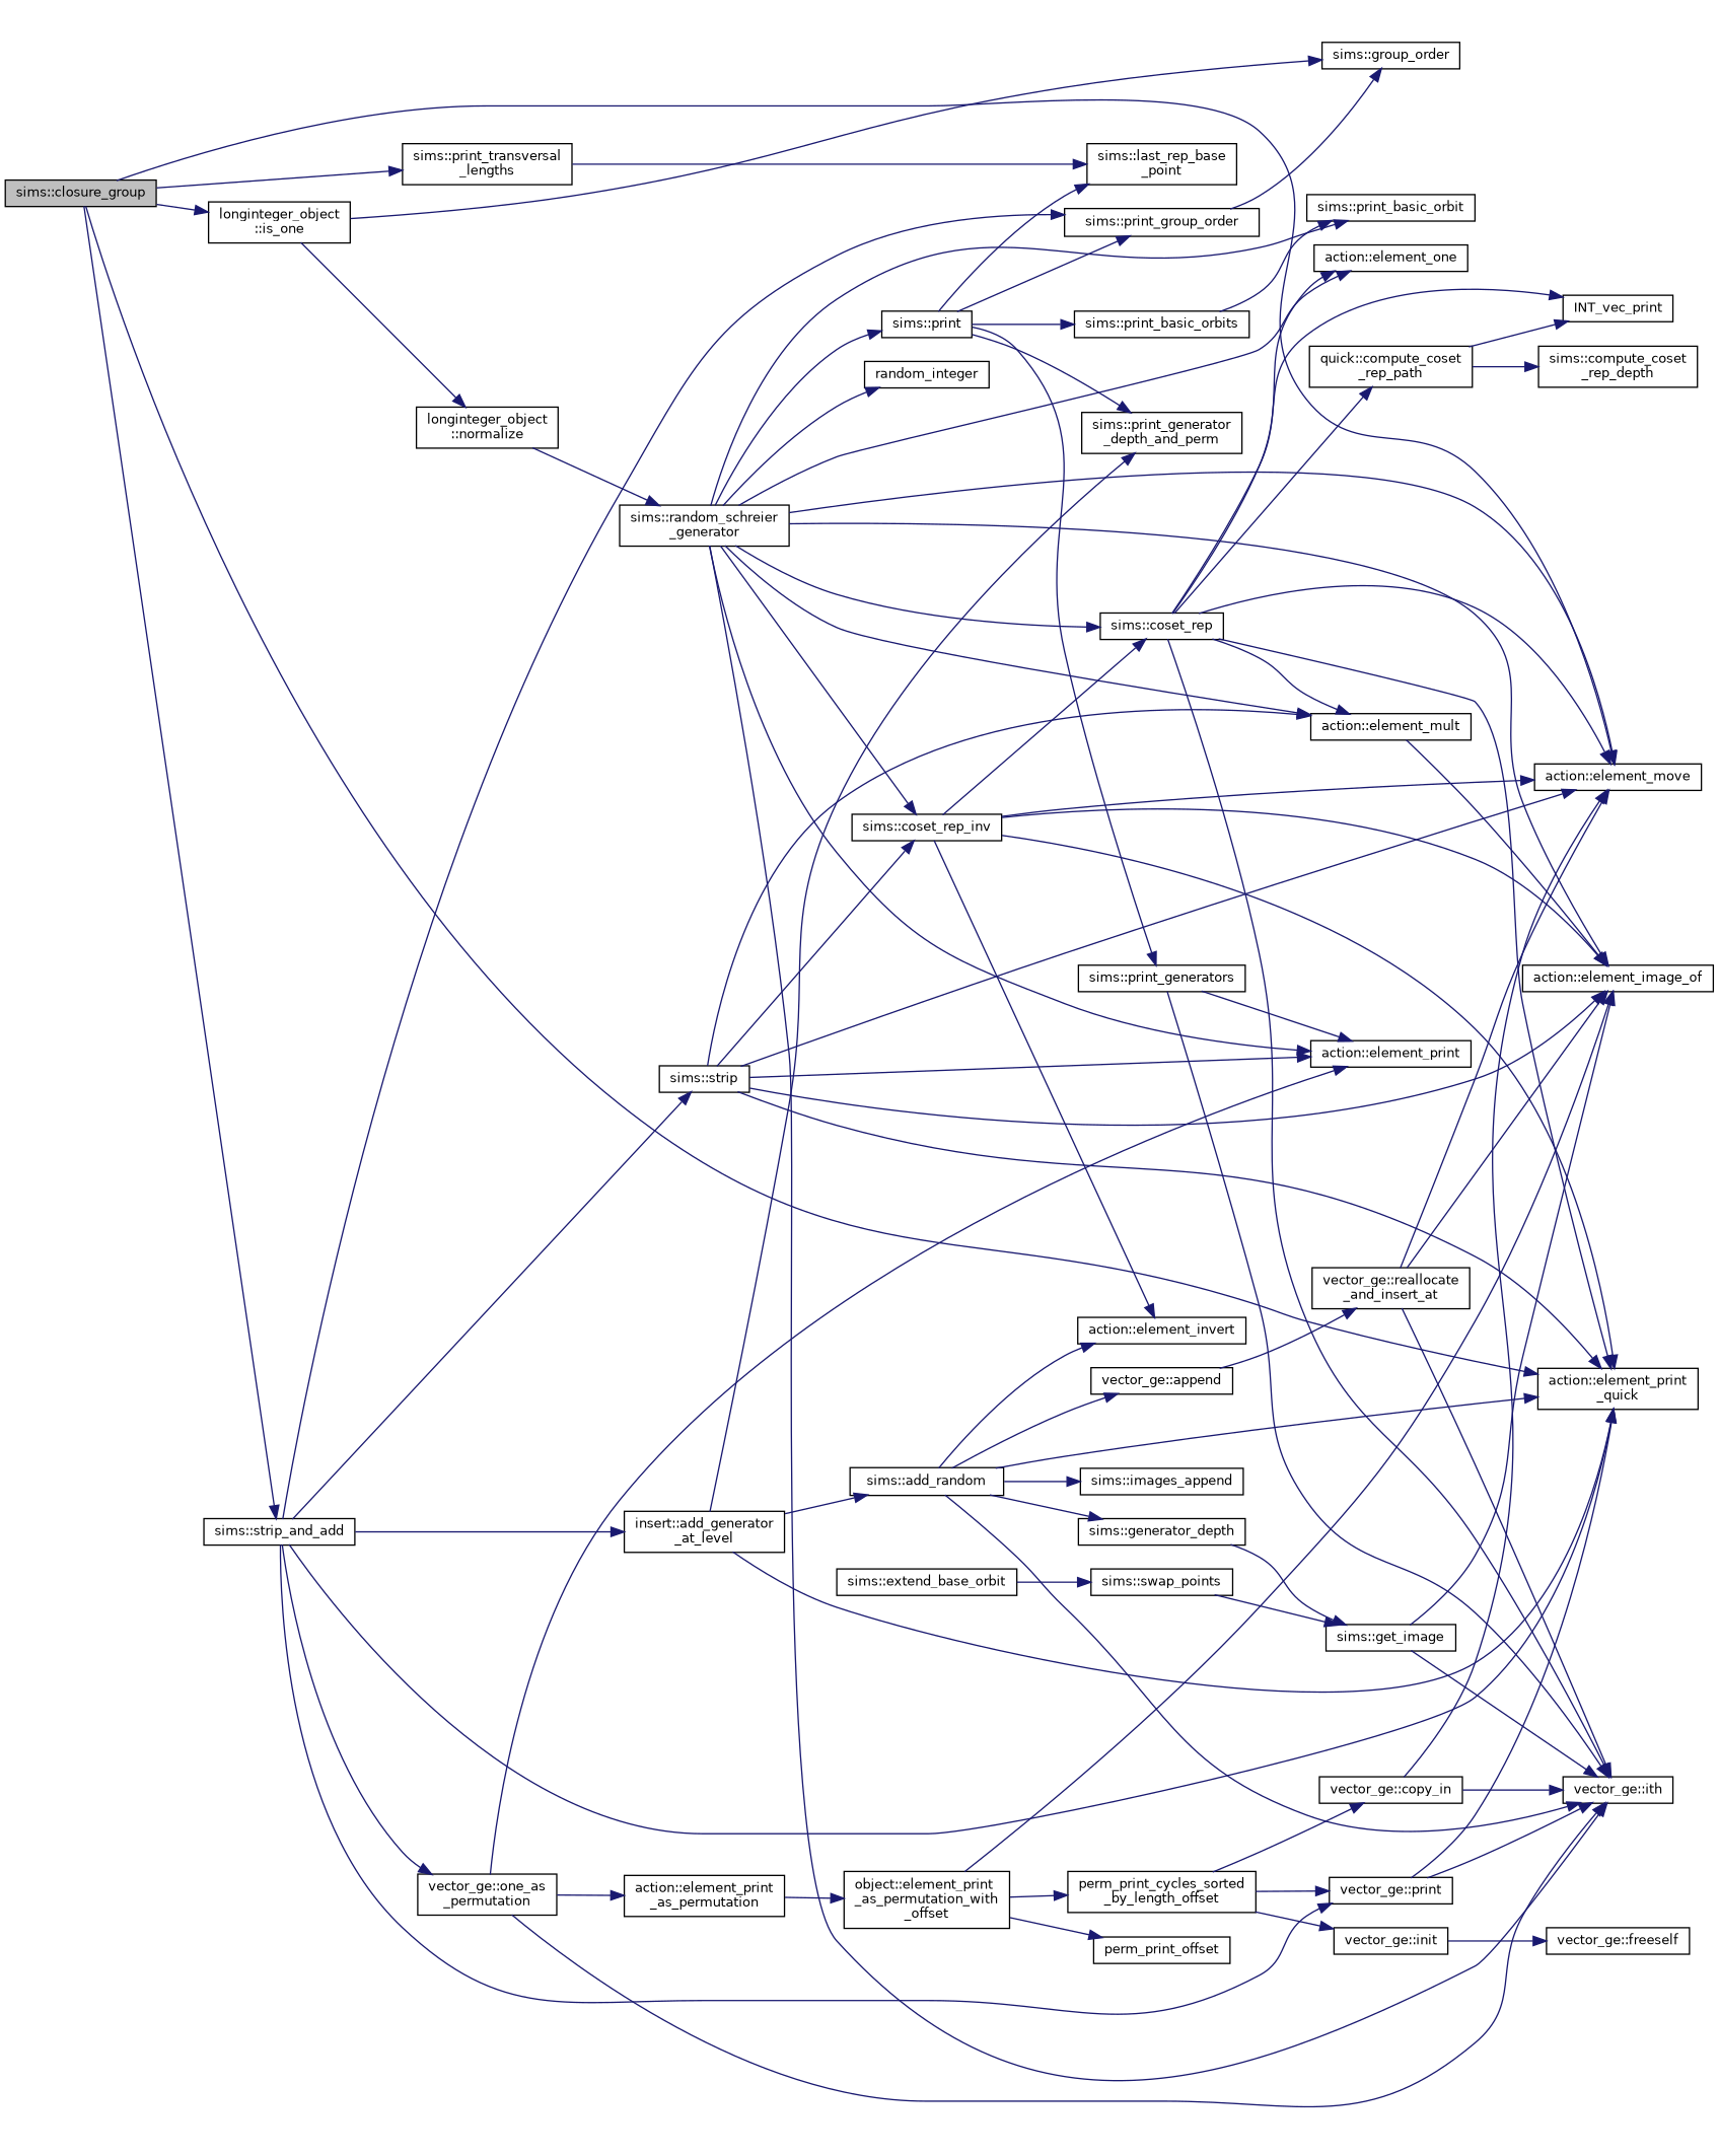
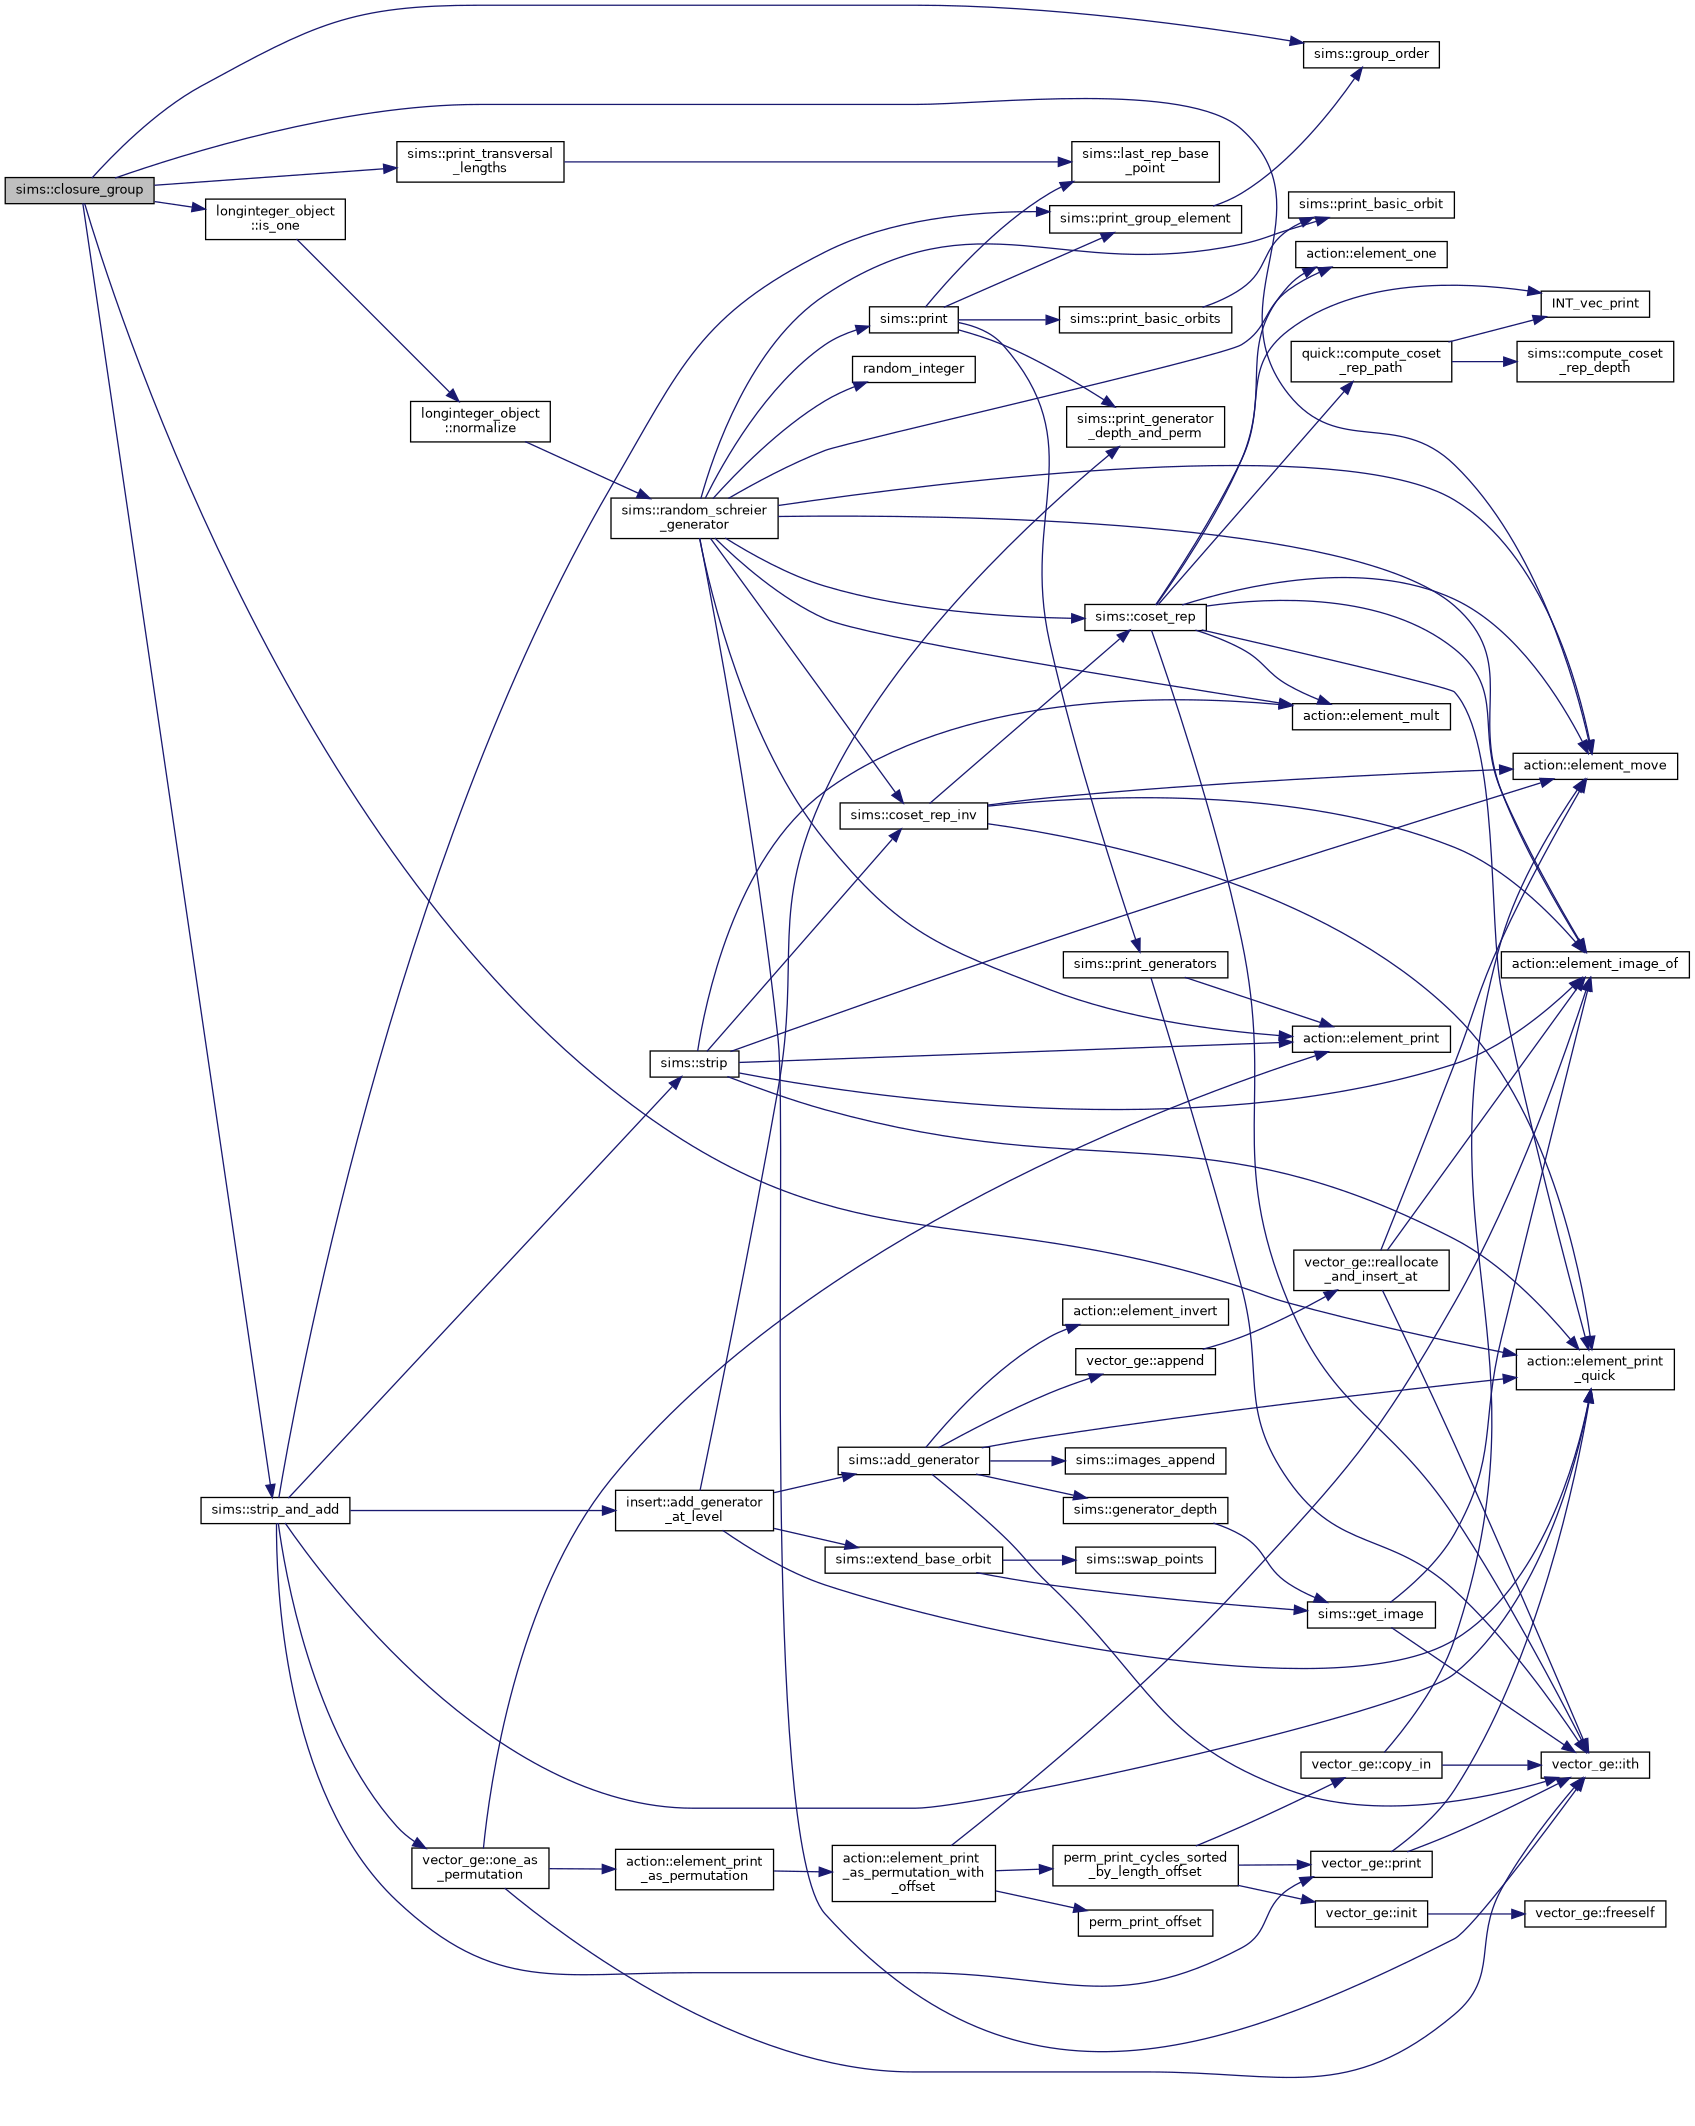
  digraph {
    rankdir=LR
    node [color=black fillcolor=white fontname=Helvetica fontsize=10 shape=record style=filled]
    edge [color=midnightblue fontname=Helvetica fontsize=10 labelfontname=Helvetica labelfontsize=10 style=solid]
    n1 [fillcolor=grey75 fontcolor=black height=0.2 label="sims::closure_group" width=0.4]
    n2 [height=0.2 label="sims::print_transversal\l_lengths" width=0.4]
    n3 [height=0.2 label="sims::group_order" width=0.4]
    n4 [height=0.2 label="longinteger_object\l::is_one" width=0.4]
    n5 [height=0.2 label="action::element_print\l_quick" width=0.4]
    n6 [height=0.2 label="action::element_move" width=0.4]
    n7 [height=0.2 label="sims::strip_and_add" width=0.4]
    n8 [height=0.2 label="sims::last_rep_base\l_point" width=0.4]
    n9 [height=0.2 label="longinteger_object\l::normalize" width=0.4]
    n10 [height=0.2 label="sims::random_schreier\l_generator" width=0.4]
    n11 [height=0.2 label="action::element_one" width=0.4]
    n12 [height=0.2 label=random_integer width=0.4]
    n13 [height=0.2 label="sims::coset_rep" width=0.4]
    n14 [height=0.2 label="vector_ge::ith" width=0.4]
    n15 [height=0.2 label="action::element_mult" width=0.4]
    n16 [height=0.2 label="action::element_image_of" width=0.4]
    n17 [height=0.2 label="sims::print_basic_orbit" width=0.4]
    n18 [height=0.2 label="action::element_print" width=0.4]
    n19 [height=0.2 label="sims::print" width=0.4]
    n20 [height=0.2 label="sims::coset_rep_inv" width=0.4]
-   n21 [height=0.2 label="sims::print_group_order" width=0.4]
+   n21 [height=0.2 label="sims::print_group_element" width=0.4]
    n22 [height=0.2 label="sims::strip" width=0.4]
    n23 [height=0.2 label="insert::add_generator\l_at_level" width=0.4]
    n24 [height=0.2 label="vector_ge::print" width=0.4]
    n25 [height=0.2 label="vector_ge::one_as\l_permutation" width=0.4]
    n26 [height=0.2 label=INT_vec_print width=0.4]
    n27 [height=0.2 label="quick::compute_coset\l_rep_path" width=0.4]
    n28 [height=0.2 label="sims::print_generator\l_depth_and_perm" width=0.4]
    n29 [height=0.2 label="sims::print_generators" width=0.4]
    n30 [height=0.2 label="sims::print_basic_orbits" width=0.4]
    n31 [height=0.2 label="action::element_invert" width=0.4]
    n32 [height=0.2 label="sims::compute_coset\l_rep_depth" width=0.4]
-   n33 [height=0.2 label="sims::add_random" width=0.4]
+   n33 [height=0.2 label="sims::add_generator" width=0.4]
    n34 [height=0.2 label="sims::extend_base_orbit" width=0.4]
    n35 [height=0.2 label="action::element_print\l_as_permutation" width=0.4]
    n36 [height=0.2 label="vector_ge::append" width=0.4]
    n37 [height=0.2 label="sims::images_append" width=0.4]
    n38 [height=0.2 label="sims::generator_depth" width=0.4]
    n39 [height=0.2 label="sims::get_image" width=0.4]
    n40 [height=0.2 label="sims::swap_points" width=0.4]
    n41 [height=0.2 label="vector_ge::reallocate\l_and_insert_at" width=0.4]
    n42 [height=0.2 label="vector_ge::copy_in" width=0.4]
-   n43 [height=0.2 label="object::element_print\l_as_permutation_with\l_offset" width=0.4]
+   n43 [height=0.2 label="action::element_print\l_as_permutation_with\l_offset" width=0.4]
    n44 [height=0.2 label=perm_print_offset width=0.4]
    n45 [height=0.2 label="perm_print_cycles_sorted\l_by_length_offset" width=0.4]
    n46 [height=0.2 label="vector_ge::init" width=0.4]
    n47 [height=0.2 label="vector_ge::freeself" width=0.4]
    n1 -> n2
-   n4 -> n3
+   n1 -> n3
    n1 -> n4
    n1 -> n5
    n1 -> n6
    n1 -> n7
    n2 -> n8
    n4 -> n9
    n7 -> n5
    n7 -> n21
    n7 -> n22
    n7 -> n23
    n7 -> n24
    n7 -> n25
    n9 -> n10
    n10 -> n6
    n10 -> n11
    n10 -> n12
    n10 -> n13
    n10 -> n14
    n10 -> n15
    n10 -> n16
    n10 -> n17
    n10 -> n18
    n10 -> n19
    n10 -> n20
    n13 -> n5
    n13 -> n6
    n13 -> n11
    n13 -> n14
    n13 -> n15
-   n15 -> n16
+   n13 -> n16
    n13 -> n26
    n13 -> n27
    n19 -> n8
    n19 -> n21
    n19 -> n28
    n19 -> n29
    n19 -> n30
    n20 -> n5
    n20 -> n6
    n20 -> n13
    n20 -> n16
-   n20 -> n31
    n21 -> n3
    n22 -> n5
    n22 -> n6
    n22 -> n15
    n22 -> n16
    n22 -> n18
    n22 -> n20
    n23 -> n5
    n23 -> n28
    n23 -> n33
+   n23 -> n34
    n24 -> n5
    n24 -> n14
    n25 -> n14
    n25 -> n18
    n25 -> n35
    n27 -> n26
    n27 -> n32
    n29 -> n14
    n29 -> n18
    n30 -> n17
    n33 -> n5
    n33 -> n14
    n33 -> n31
    n33 -> n36
    n33 -> n37
    n33 -> n38
-   n40 -> n39
+   n34 -> n39
    n34 -> n40
    n35 -> n43
    n36 -> n41
    n38 -> n39
    n39 -> n14
    n39 -> n16
    n41 -> n6
    n41 -> n14
    n41 -> n16
    n42 -> n6
    n42 -> n14
    n43 -> n16
    n43 -> n44
    n43 -> n45
    n45 -> n24
    n45 -> n42
    n45 -> n46
    n46 -> n47
  }
